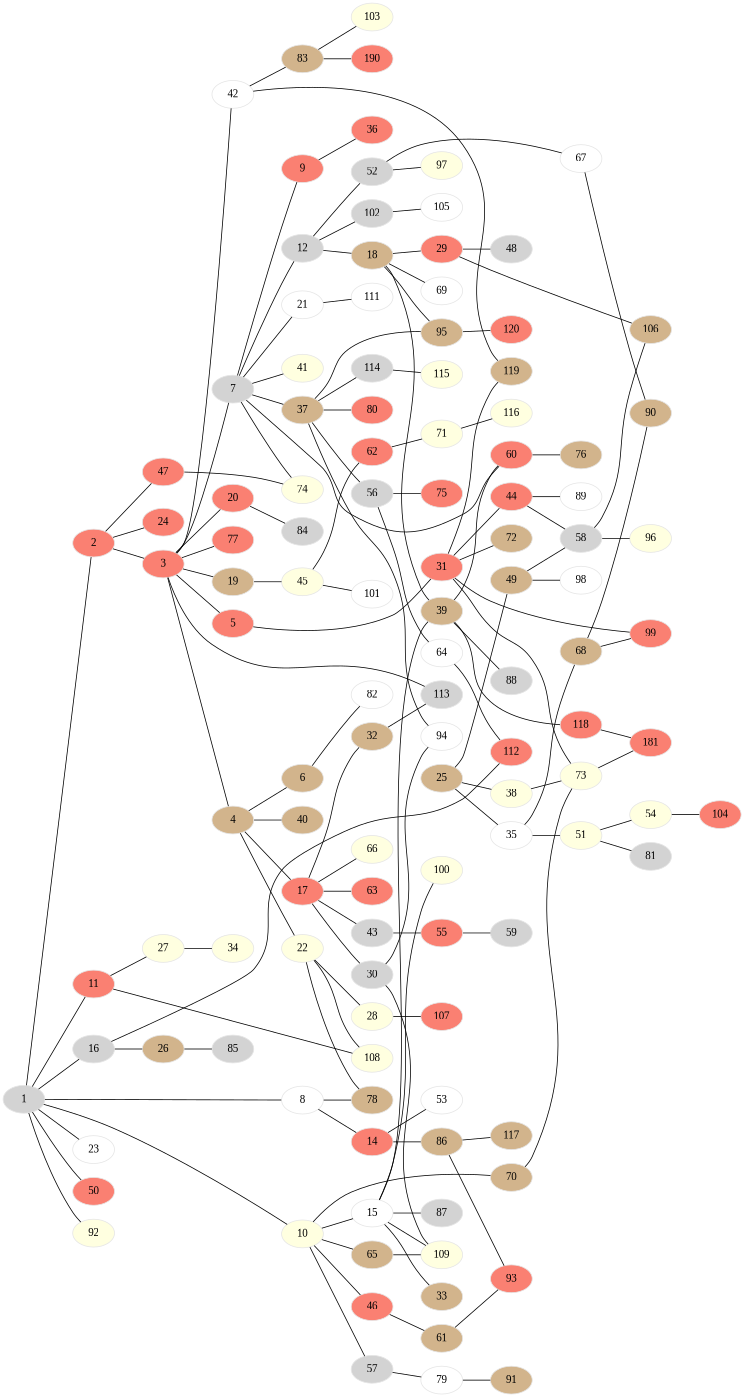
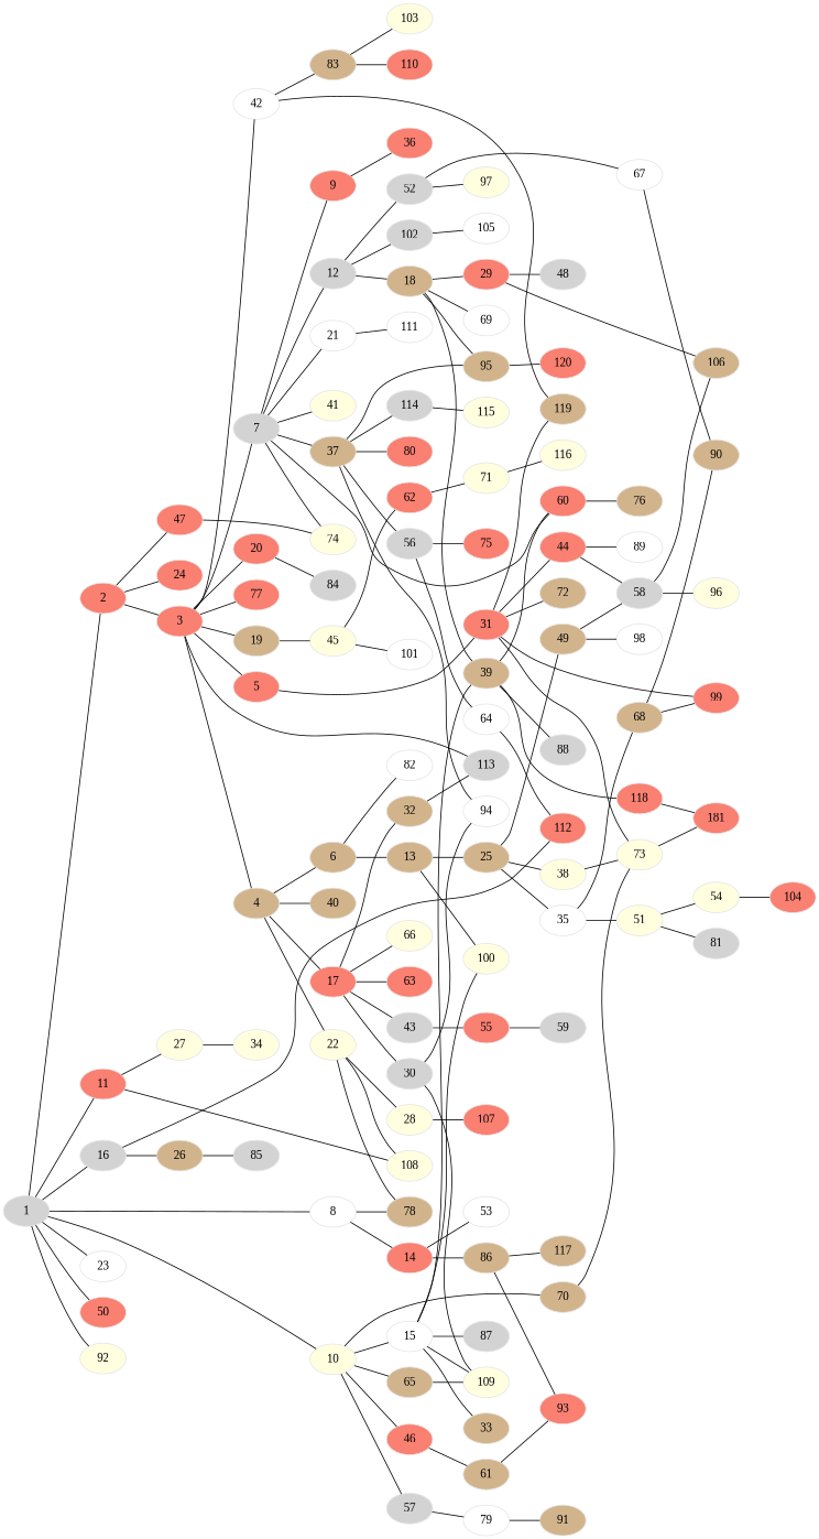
  graph {
    fontname="Liberation Serif"
    rankdir=LR
    node [color=gray90 fillcolor=salmon fontname="Liberation Serif" style=filled]
    edge [fontname="Liberation Serif"]
    1 [fillcolor=lightgrey]
    2
    8 [fillcolor=white]
    10 [fillcolor=lightyellow]
    11
    16 [fillcolor=lightgrey]
    23 [fillcolor=white]
    50
    92 [fillcolor=lightyellow]
    3
    24
    47
    14
    78 [fillcolor=tan]
    15 [fillcolor=white]
    46
    57 [fillcolor=lightgrey]
    65 [fillcolor=tan]
    70 [fillcolor=tan]
    27 [fillcolor=lightyellow]
    108 [fillcolor=lightyellow]
    26 [fillcolor=tan]
    112
    4 [fillcolor=tan]
    5
    7 [fillcolor=lightgrey]
    19 [fillcolor=tan]
    20
    42 [fillcolor=white]
    77
    113 [fillcolor=lightgrey]
    74 [fillcolor=lightyellow]
    6 [fillcolor=tan]
    17
    22 [fillcolor=lightyellow]
    40 [fillcolor=tan]
    31
    9
    12 [fillcolor=lightgrey]
    21 [fillcolor=white]
    37 [fillcolor=tan]
    41 [fillcolor=lightyellow]
    60
    45 [fillcolor=lightyellow]
    84 [fillcolor=lightgrey]
    119 [fillcolor=tan]
    83 [fillcolor=tan]
+   13 [fillcolor=tan]
    82 [fillcolor=white]
    30 [fillcolor=lightgrey]
    32 [fillcolor=tan]
    43 [fillcolor=lightgrey]
    63
    66 [fillcolor=lightyellow]
    28 [fillcolor=lightyellow]
    44
    72 [fillcolor=tan]
    73 [fillcolor=lightyellow]
    99
    25 [fillcolor=tan]
    100 [fillcolor=lightyellow]
    36
    18 [fillcolor=tan]
    52 [fillcolor=lightgrey]
    102 [fillcolor=lightgrey]
    111 [fillcolor=white]
    95 [fillcolor=tan]
    94 [fillcolor=white]
    56 [fillcolor=lightgrey]
    80
    114 [fillcolor=lightgrey]
    76 [fillcolor=tan]
    53 [fillcolor=white]
    86 [fillcolor=tan]
    33 [fillcolor=tan]
    39 [fillcolor=tan]
    87 [fillcolor=lightgrey]
    109 [fillcolor=lightyellow]
    61 [fillcolor=tan]
    79 [fillcolor=white]
    34 [fillcolor=lightyellow]
    29
    69 [fillcolor=white]
    67 [fillcolor=white]
    97 [fillcolor=lightyellow]
    105 [fillcolor=white]
    35 [fillcolor=white]
    38 [fillcolor=lightyellow]
    49 [fillcolor=tan]
    93
    117 [fillcolor=tan]
    88 [fillcolor=lightgrey]
    118
    85 [fillcolor=lightgrey]
    55
    48 [fillcolor=lightgrey]
    106 [fillcolor=tan]
    120
    62
    101 [fillcolor=white]
    107
    51 [fillcolor=lightyellow]
    68 [fillcolor=tan]
    58 [fillcolor=lightgrey]
    98 [fillcolor=white]
    89 [fillcolor=white]
    n107 [label=181]
    54 [fillcolor=lightyellow]
    81 [fillcolor=lightgrey]
    90 [fillcolor=tan]
    64 [fillcolor=white]
    75
    115 [fillcolor=lightyellow]
    103 [fillcolor=lightyellow]
-   110 [label=190]
+   110
    59 [fillcolor=lightgrey]
    96 [fillcolor=lightyellow]
    71 [fillcolor=lightyellow]
    104
    91 [fillcolor=tan]
    116 [fillcolor=lightyellow]
    1 -- 2
    1 -- 8
    1 -- 10
    1 -- 11
    1 -- 16
    1 -- 23
    1 -- 50
    1 -- 92
    2 -- 3
    2 -- 24
    2 -- 47
    8 -- 14
    8 -- 78
    10 -- 15
    10 -- 46
    10 -- 57
    10 -- 65
    10 -- 70
    11 -- 27
    11 -- 108
    16 -- 26
    16 -- 112
    3 -- 4
    3 -- 5
    3 -- 7
    3 -- 19
    3 -- 20
    3 -- 42
    3 -- 77
    3 -- 113
    47 -- 74
    14 -- 53
    14 -- 86
    15 -- 100
    15 -- 33
    15 -- 39
    15 -- 87
    15 -- 109
    46 -- 61
    57 -- 79
    65 -- 109
    70 -- 73
    27 -- 34
    26 -- 85
    4 -- 6
    4 -- 17
    4 -- 22
    4 -- 40
    5 -- 31
    7 -- 74
    7 -- 9
    7 -- 12
    7 -- 21
    7 -- 37
    7 -- 41
    7 -- 60
    19 -- 45
    20 -- 84
    42 -- 119
    42 -- 83
+   6 -- 13
    6 -- 82
    17 -- 30
    17 -- 32
    17 -- 43
    17 -- 63
    17 -- 66
    22 -- 78
    22 -- 108
    22 -- 28
    31 -- 119
    31 -- 44
    31 -- 72
    31 -- 73
    31 -- 99
    9 -- 36
    12 -- 18
    12 -- 52
    12 -- 102
    21 -- 111
    37 -- 95
    37 -- 94
    37 -- 56
    37 -- 80
    37 -- 114
    60 -- 76
    45 -- 62
    45 -- 101
    83 -- 103
    83 -- 110
+   13 -- 25
+   13 -- 100
    30 -- 94
    30 -- 109
    32 -- 113
    43 -- 55
    28 -- 107
    44 -- 58
    44 -- 89
    73 -- n107
    25 -- 35
    25 -- 38
    25 -- 49
    18 -- 95
    18 -- 39
    18 -- 29
    18 -- 69
    52 -- 67
    52 -- 97
    102 -- 105
    95 -- 120
    56 -- 64
    56 -- 75
    114 -- 115
    86 -- 93
    86 -- 117
    39 -- 60
    39 -- 88
    39 -- 118
    61 -- 93
    79 -- 91
    29 -- 48
    29 -- 106
    67 -- 90
    35 -- 51
    35 -- 68
    38 -- 73
    49 -- 58
    49 -- 98
    118 -- n107
    55 -- 59
    62 -- 71
    51 -- 54
    51 -- 81
    68 -- 99
    68 -- 90
    58 -- 106
    58 -- 96
    54 -- 104
    64 -- 112
    71 -- 116
  }
